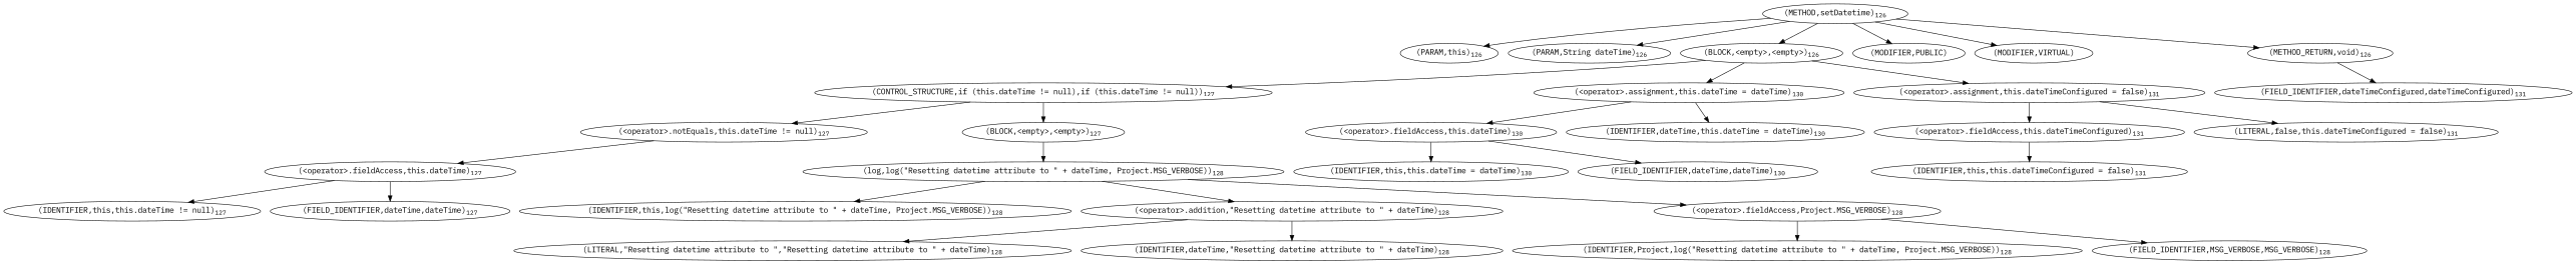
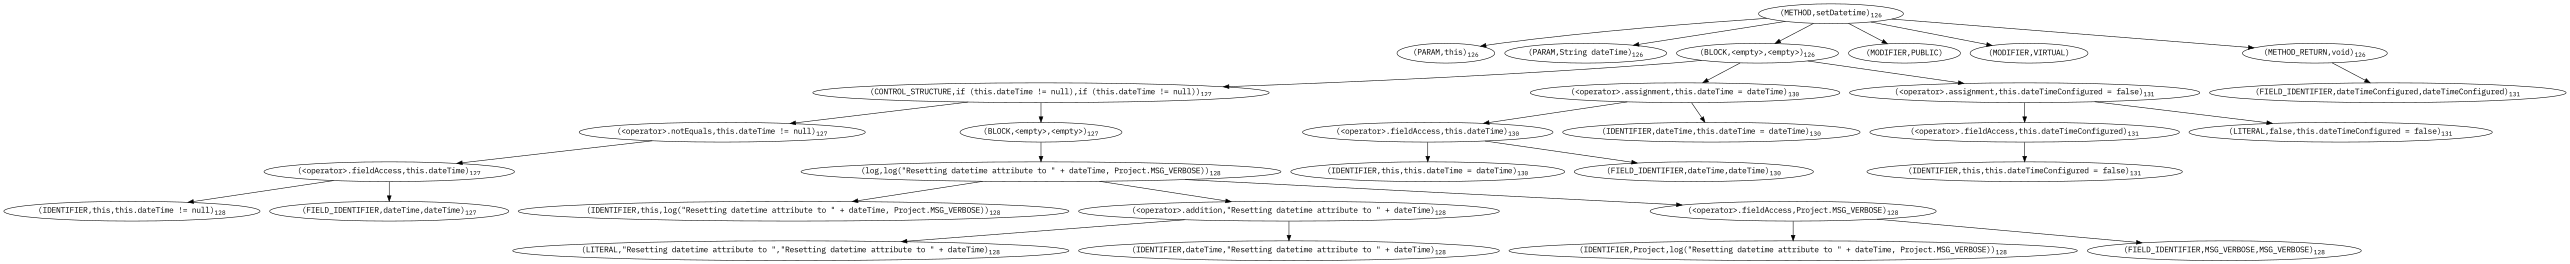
  digraph {
    fontname="IBM Plex Mono"
    node [fontname="IBM Plex Mono"]
    edge [fontname="IBM Plex Mono"]
    n1 [label=<(METHOD,setDatetime)<SUB>126</SUB>>]
    n2 [label=<(PARAM,this)<SUB>126</SUB>>]
    n3 [label=<(PARAM,String dateTime)<SUB>126</SUB>>]
    n4 [label=<(BLOCK,&lt;empty&gt;,&lt;empty&gt;)<SUB>126</SUB>>]
    n5 [label=<(MODIFIER,PUBLIC)>]
    n6 [label=<(MODIFIER,VIRTUAL)>]
    n7 [label=<(METHOD_RETURN,void)<SUB>126</SUB>>]
    n8 [label=<(CONTROL_STRUCTURE,if (this.dateTime != null),if (this.dateTime != null))<SUB>127</SUB>>]
    n9 [label=<(&lt;operator&gt;.assignment,this.dateTime = dateTime)<SUB>130</SUB>>]
    n10 [label=<(&lt;operator&gt;.assignment,this.dateTimeConfigured = false)<SUB>131</SUB>>]
    n11 [label=<(FIELD_IDENTIFIER,dateTimeConfigured,dateTimeConfigured)<SUB>131</SUB>>]
    n12 [label=<(&lt;operator&gt;.notEquals,this.dateTime != null)<SUB>127</SUB>>]
    n13 [label=<(BLOCK,&lt;empty&gt;,&lt;empty&gt;)<SUB>127</SUB>>]
    n14 [label=<(&lt;operator&gt;.fieldAccess,this.dateTime)<SUB>130</SUB>>]
    n15 [label=<(IDENTIFIER,dateTime,this.dateTime = dateTime)<SUB>130</SUB>>]
    n16 [label=<(&lt;operator&gt;.fieldAccess,this.dateTimeConfigured)<SUB>131</SUB>>]
    n17 [label=<(LITERAL,false,this.dateTimeConfigured = false)<SUB>131</SUB>>]
    n18 [label=<(&lt;operator&gt;.fieldAccess,this.dateTime)<SUB>127</SUB>>]
    n19 [label=<(log,log(&quot;Resetting datetime attribute to &quot; + dateTime, Project.MSG_VERBOSE))<SUB>128</SUB>>]
-   n20 [label=<(IDENTIFIER,this,this.dateTime != null)<SUB>127</SUB>>]
+   n20 [label=<(IDENTIFIER,this,this.dateTime != null)<SUB>128</SUB>>]
    n21 [label=<(FIELD_IDENTIFIER,dateTime,dateTime)<SUB>127</SUB>>]
    n22 [label=<(IDENTIFIER,this,log(&quot;Resetting datetime attribute to &quot; + dateTime, Project.MSG_VERBOSE))<SUB>128</SUB>>]
    n23 [label=<(&lt;operator&gt;.addition,&quot;Resetting datetime attribute to &quot; + dateTime)<SUB>128</SUB>>]
    n24 [label=<(&lt;operator&gt;.fieldAccess,Project.MSG_VERBOSE)<SUB>128</SUB>>]
    n25 [label=<(LITERAL,&quot;Resetting datetime attribute to &quot;,&quot;Resetting datetime attribute to &quot; + dateTime)<SUB>128</SUB>>]
    n26 [label=<(IDENTIFIER,dateTime,&quot;Resetting datetime attribute to &quot; + dateTime)<SUB>128</SUB>>]
    n27 [label=<(IDENTIFIER,Project,log(&quot;Resetting datetime attribute to &quot; + dateTime, Project.MSG_VERBOSE))<SUB>128</SUB>>]
    n28 [label=<(FIELD_IDENTIFIER,MSG_VERBOSE,MSG_VERBOSE)<SUB>128</SUB>>]
    n29 [label=<(IDENTIFIER,this,this.dateTime = dateTime)<SUB>130</SUB>>]
    n30 [label=<(FIELD_IDENTIFIER,dateTime,dateTime)<SUB>130</SUB>>]
    n31 [label=<(IDENTIFIER,this,this.dateTimeConfigured = false)<SUB>131</SUB>>]
    n1 -> n2
    n1 -> n3
    n1 -> n4
    n1 -> n5
    n1 -> n6
    n1 -> n7
    n4 -> n8
    n4 -> n9
    n4 -> n10
    n7 -> n11
    n8 -> n12
    n8 -> n13
    n9 -> n14
    n9 -> n15
    n10 -> n16
    n10 -> n17
    n12 -> n18
    n13 -> n19
    n14 -> n29
    n14 -> n30
    n16 -> n31
    n18 -> n20
    n18 -> n21
    n19 -> n22
    n19 -> n23
    n19 -> n24
    n23 -> n25
    n23 -> n26
    n24 -> n27
    n24 -> n28
  }
